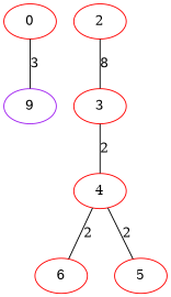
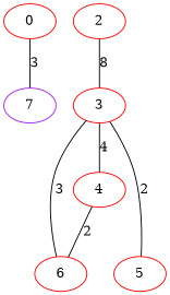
  graph {
    node [color=red weight=1]
-   7 [color=purple weight=4 label=9]
+   7 [color=purple weight=4]
    0
    2
    3
    4
    6
    5
    0 -- 7 [label=3]
    2 -- 3 [label=8]
-   3 -- 4 [label=2]
+   3 -- 4 [label=4]
+   3 -- 6 [label=3]
    4 -- 6 [label=2]
-   4 -- 5 [label=2]
+   3 -- 5 [label=2]
  }
